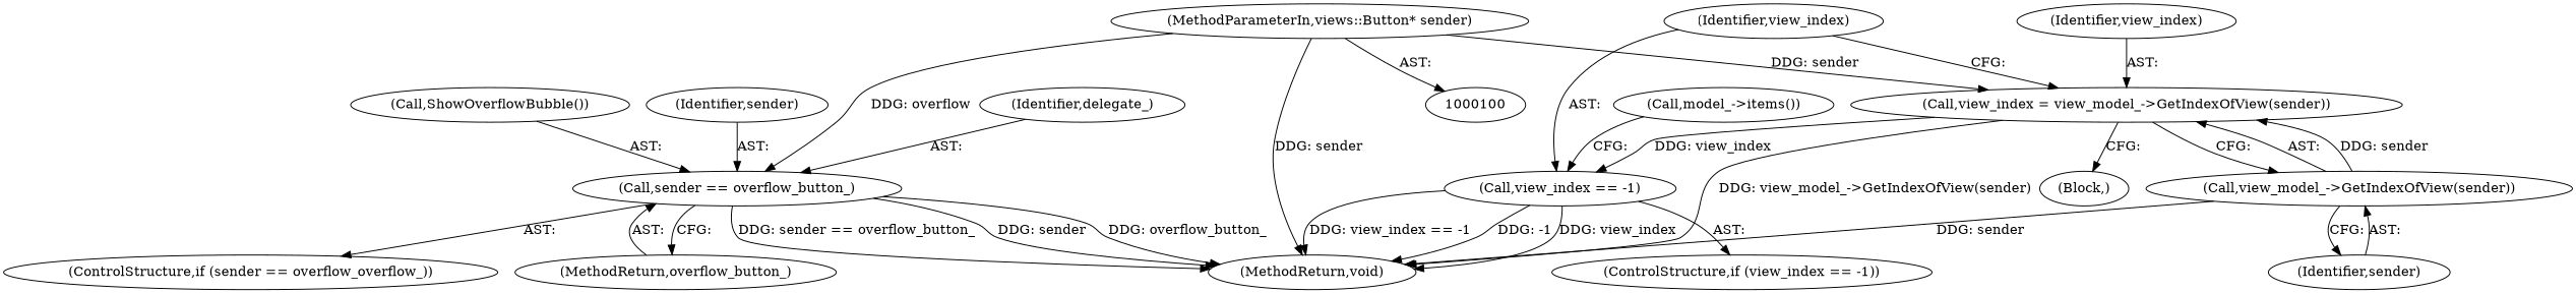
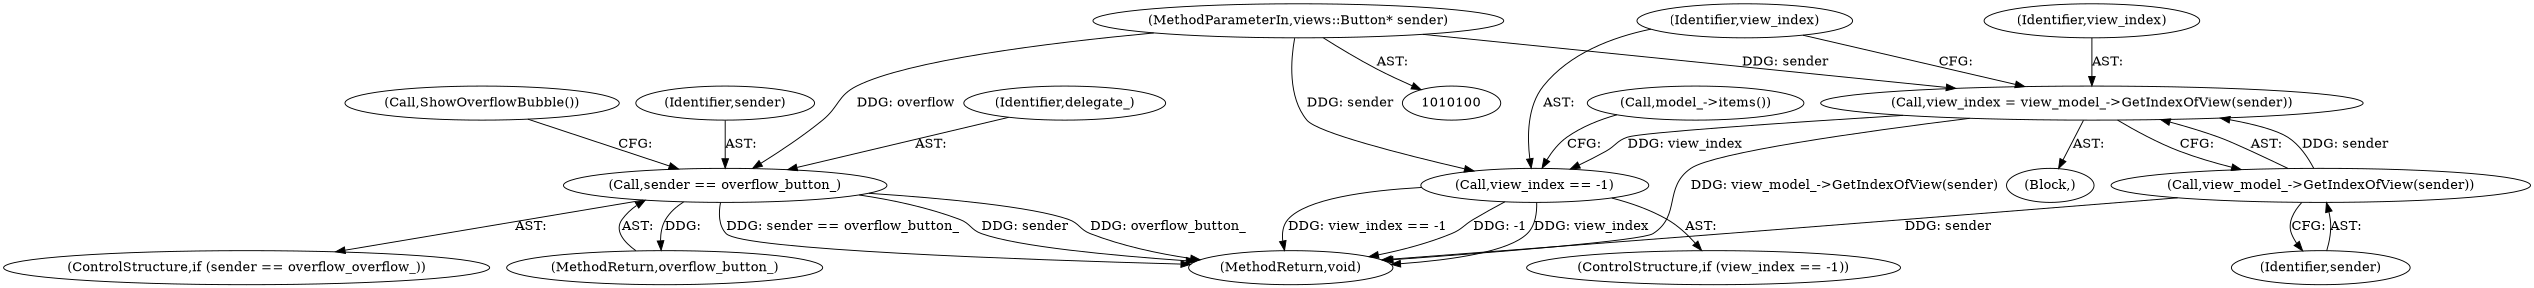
  digraph {
    n1 [label="(MethodParameterIn,views::Button* sender)"]
    n2 [label="(Call,sender == overflow_button_)"]
    n3 [label="(MethodReturn,void)"]
-   1000100
+   1000100 [label=1010100]
    n5 [label="(Call,view_index = view_model_->GetIndexOfView(sender))"]
    n6 [label="(ControlStructure,if (sender == overflow_overflow_))"]
    n7 [label="(MethodReturn,overflow_button_)"]
    n8 [label="(Call,view_model_->GetIndexOfView(sender))"]
    n9 [label="(Identifier,sender)"]
    n10 [label="(Call,view_index == -1)"]
    n11 [label="(Block,)"]
    n12 [label="(ControlStructure,if (view_index == -1))"]
    n13 [label="(Identifier,view_index)"]
    n14 [label="(Call,model_->items())"]
    n15 [label="(Call,ShowOverflowBubble())"]
    n16 [label="(Identifier,delegate_)"]
    n17 [label="(Identifier,view_index)"]
    n18 [label="(Identifier,sender)"]
    n1 -> n2 [label="DDG: overflow"]
-   n1 -> n3 [label="DDG: sender"]
+   n1 -> n10 [label="DDG: sender"]
    n1 -> 1000100 [label="AST: "]
    n1 -> n5 [label="DDG: sender"]
    n2 -> n3 [label="DDG: sender == overflow_button_"]
    n2 -> n3 [label="DDG: sender"]
    n2 -> n3 [label="DDG: overflow_button_"]
    n2 -> n6 [label="AST: "]
-   n2 -> n7 [label="CFG: "]
+   n2 -> n7 [label="DDG: "]
    n5 -> n3 [label="DDG: view_model_->GetIndexOfView(sender)"]
    n5 -> n8 [label="CFG: "]
    n5 -> n10 [label="DDG: view_index"]
-   n5 -> n11 [label="CFG: "]
+   n5 -> n11 [label="AST: "]
    n7 -> n2 [label="AST: "]
    n8 -> n3 [label="DDG: sender"]
    n8 -> n5 [label="AST: "]
    n8 -> n5 [label="DDG: sender"]
    n8 -> n9 [label="CFG: "]
    n9 -> n8 [label="AST: "]
    n10 -> n3 [label="DDG: -1"]
    n10 -> n3 [label="DDG: view_index"]
    n10 -> n3 [label="DDG: view_index == -1"]
    n10 -> n12 [label="AST: "]
    n13 -> n5 [label="CFG: "]
    n13 -> n10 [label="AST: "]
    n14 -> n10 [label="CFG: "]
-   n15 -> n2 [label="AST: "]
+   n15 -> n2 [label="CFG: "]
    n16 -> n2 [label="AST: "]
    n17 -> n5 [label="AST: "]
    n18 -> n2 [label="AST: "]
  }
